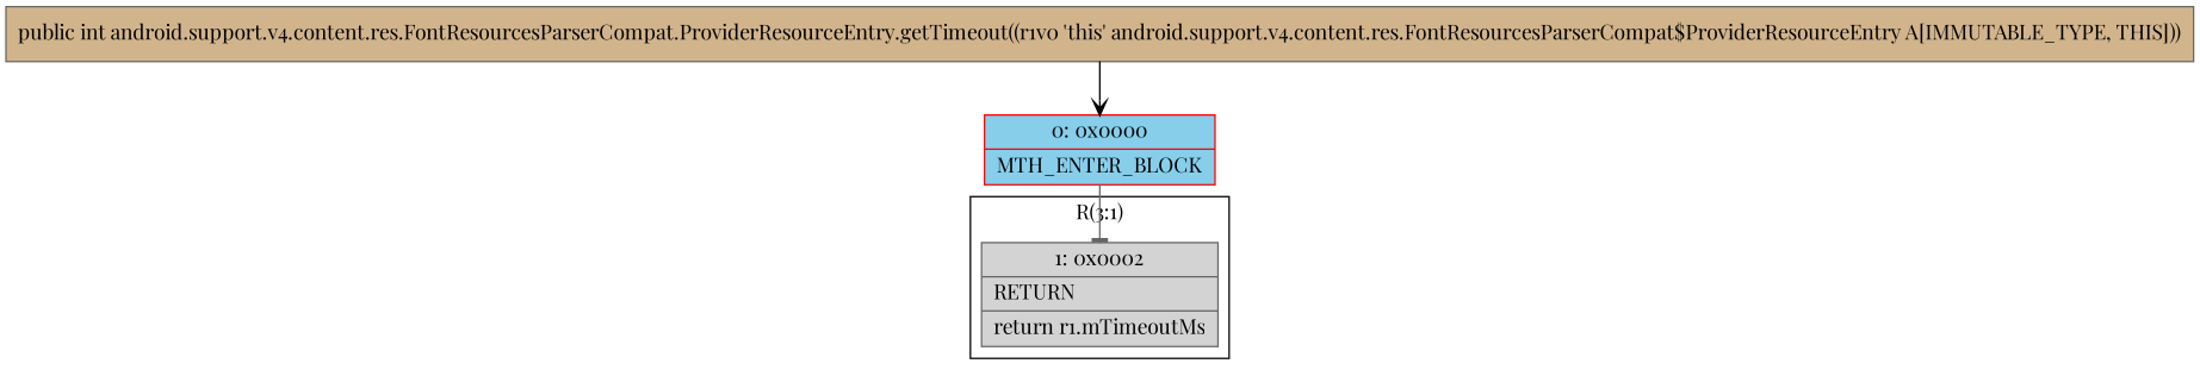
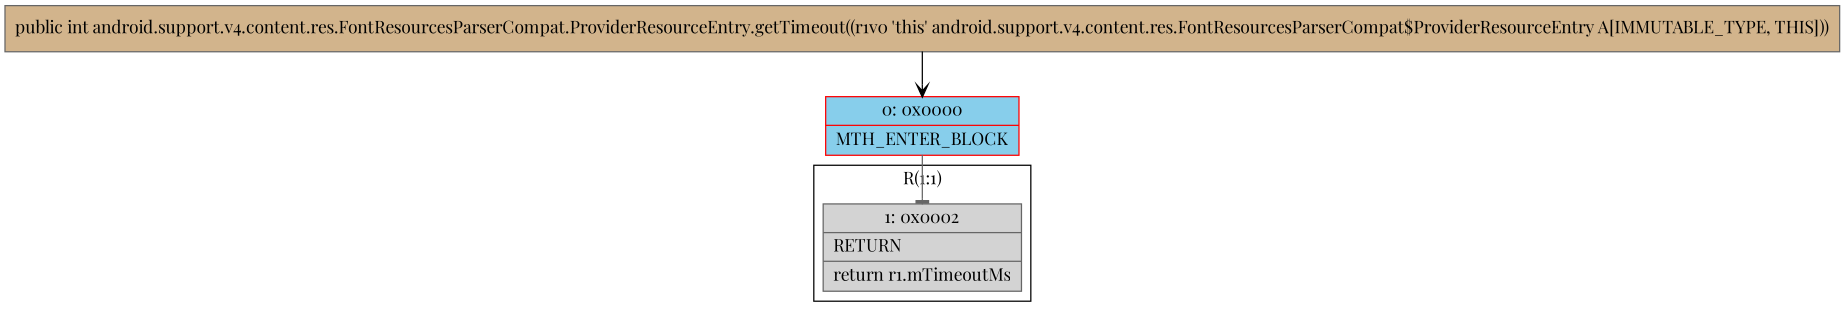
  digraph {
    fontname="Playfair Display"
    node [color=gray40 shape=record style=filled fontname="Playfair Display"]
    edge [fontname="Playfair Display"]
    n1 [label="{1\:\ 0x0002|RETURN\l|return r1.mTimeoutMs\l}" fillcolor=lightgrey]
    n2 [color=red label="{0\:\ 0x0000|MTH_ENTER_BLOCK\l}" fillcolor=skyblue]
    n3 [label="{public int android.support.v4.content.res.FontResourcesParserCompat.ProviderResourceEntry.getTimeout((r1v0 'this' android.support.v4.content.res.FontResourcesParserCompat$ProviderResourceEntry A[IMMUTABLE_TYPE, THIS])) }" fillcolor=tan]
    subgraph cluster_1 {
-     label="R(3:1)"
+     label="R(1:1)"
      n1
    }
    n2 -> n1 [color=gray40 arrowhead=tee]
    n3 -> n2 [color=black arrowhead=vee]
  }
